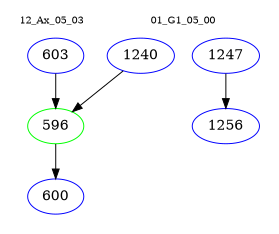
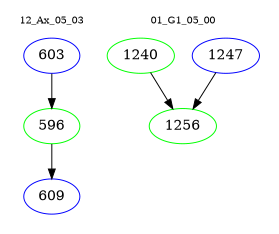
  digraph {
    node [color=blue]
    edge [color=black]
    n1 [label=603]
    n2 [color=green label=596]
-   n3 [label=600]
+   n3 [label=609]
    n4 [label=1247]
-   n5 [label=1240]
-   n6 [label=1256]
+   n5 [color=green label=1240]
+   n6 [color=green label=1256]
    subgraph cluster_1 {
      color=white
      fontsize=10
      label="12_Ax_05_03"
      n1
      n2
      n3
    }
    subgraph cluster_2 {
      color=white
      fontsize=10
      label="01_G1_05_00"
      n4
      n5
      n6
    }
    n1 -> n2
    n2 -> n3
    n4 -> n6
-   n5 -> n2
+   n5 -> n6
  }
